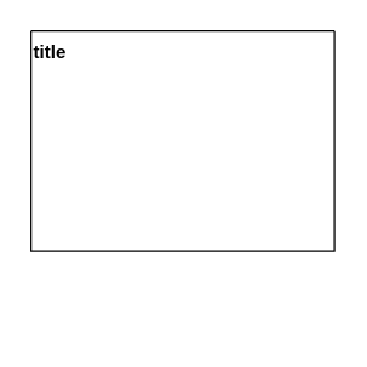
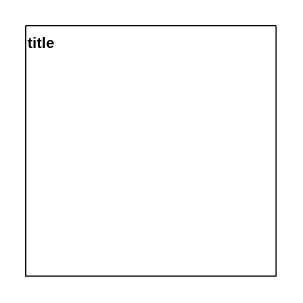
  <mxCell id="0" />
  <mxCell id="1" parent="0" />
- <mxCell id="2" value="title" style="swimlane;startSize=0;verticalAlign=top;align=left;" vertex="1" parent="1"><mxGeometry x="20" y="20" width="200" height="145" as="geometry" /></mxCell>
+ <mxCell id="2" value="title" style="swimlane;startSize=0;verticalAlign=top;align=left;" vertex="1" parent="1"><mxGeometry x="20" y="20" width="200" height="200" as="geometry" /></mxCell>
